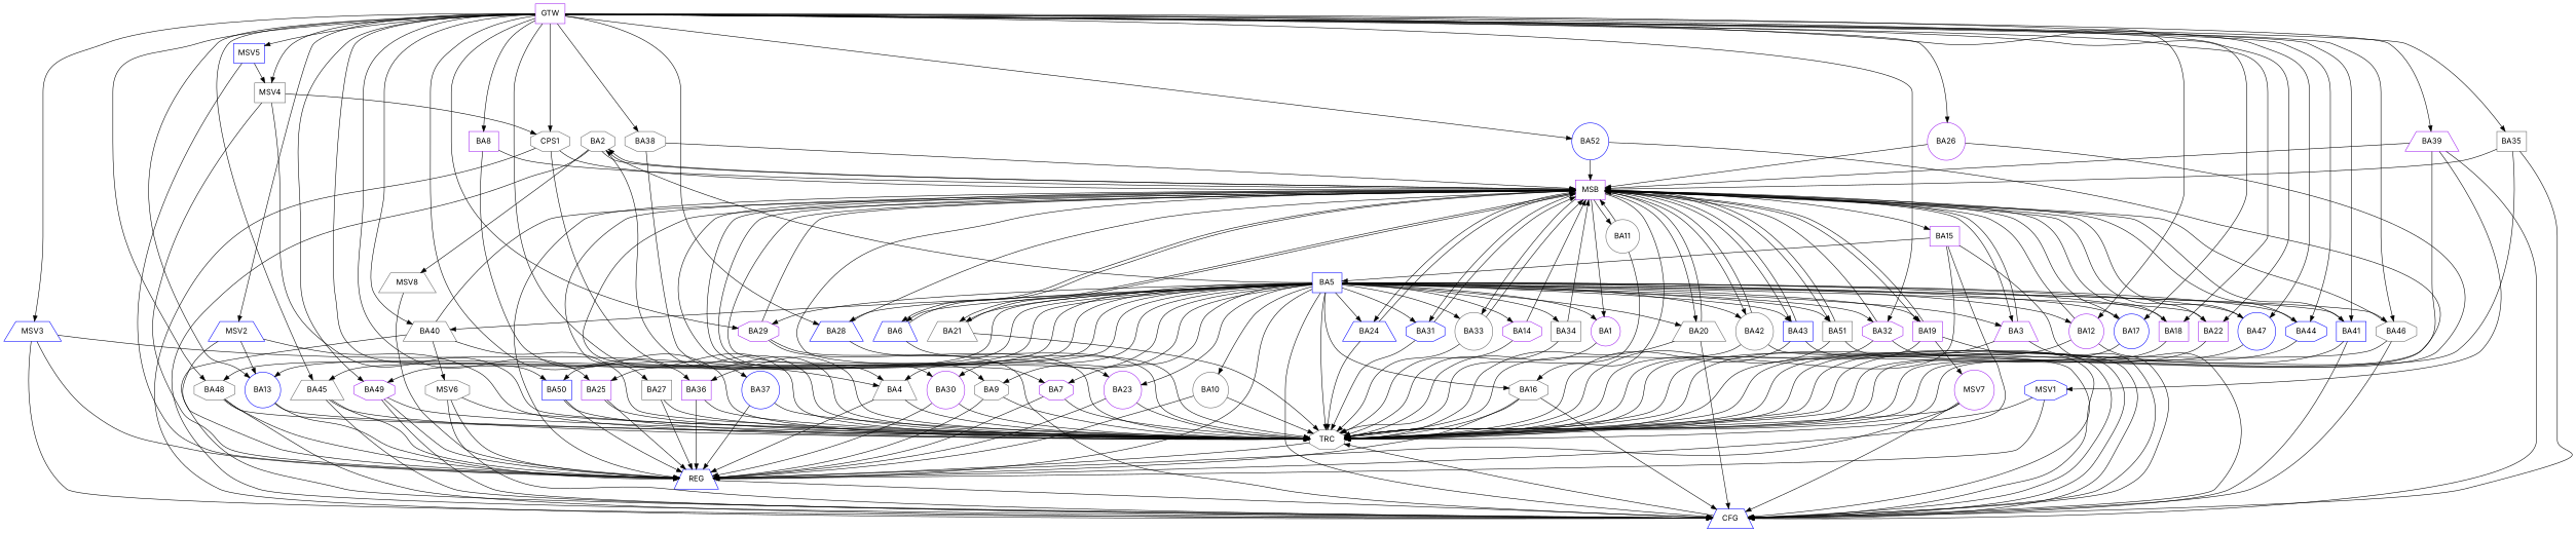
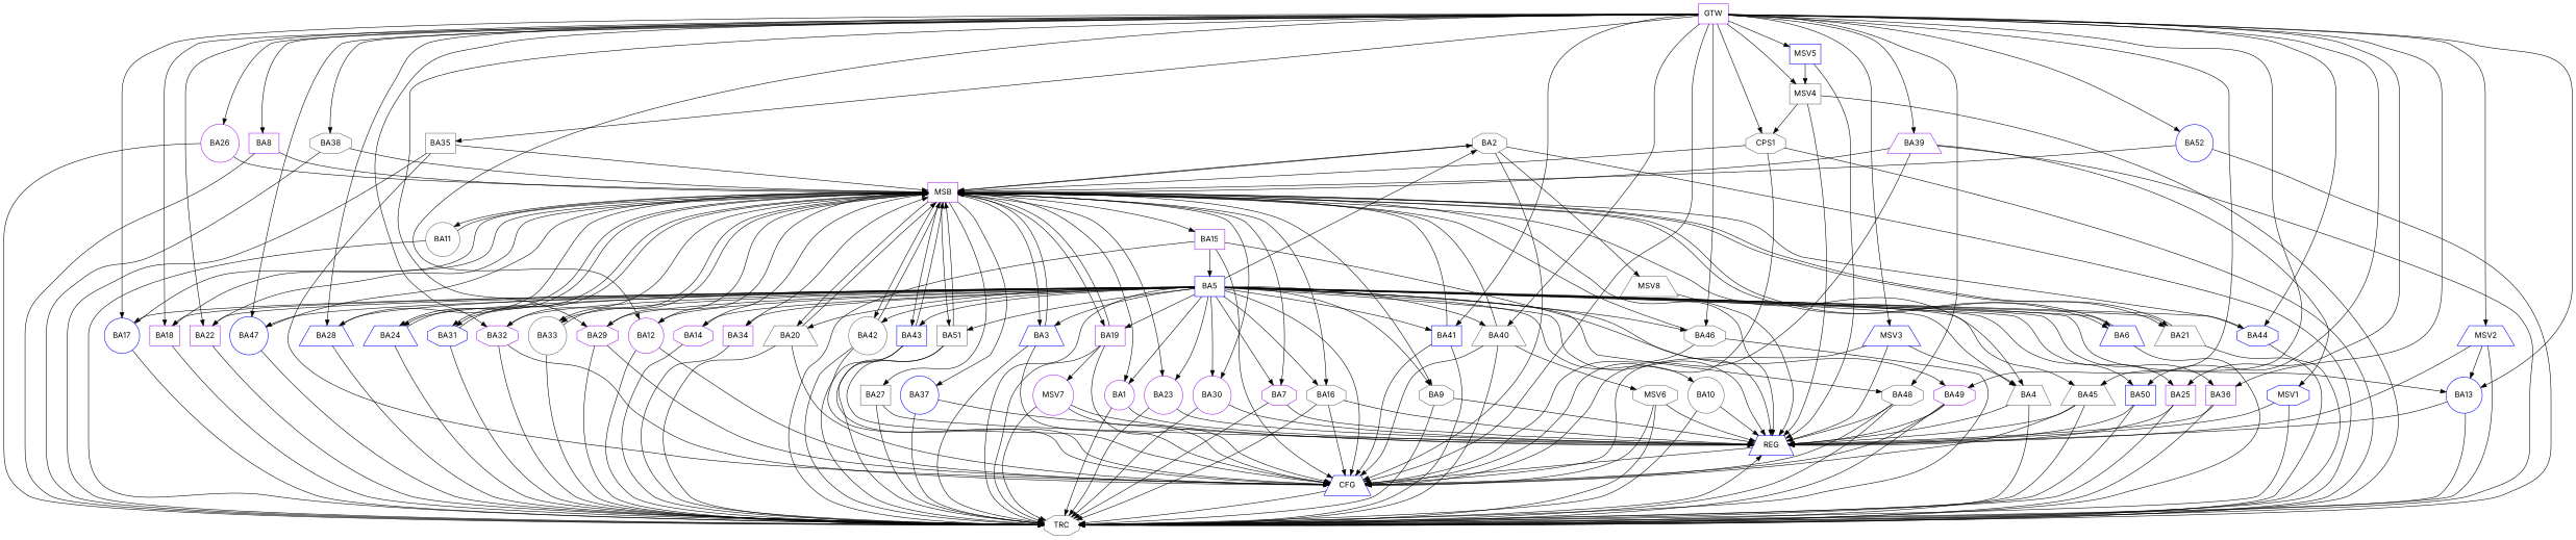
  strict digraph {
    fontname=Inter
    node [color=gray40 fontname=Inter shape=box]
    edge [fontname=Inter]
    n1 [color=purple label=BA1 shape=circle]
    n2 [color=blue label=REG shape=trapezium]
    n3 [label=TRC shape=octagon]
    n4 [color=blue label=CFG shape=trapezium]
    n5 [label=BA2 shape=octagon]
    n6 [color=purple label=MSB]
    n7 [label=MSV8 shape=trapezium]
-   n8 [color=purple label=BA3 shape=trapezium]
+   n8 [color=blue label=BA3 shape=trapezium]
    n9 [label=BA4 shape=trapezium]
    n10 [color=blue label=BA6 shape=trapezium]
    n11 [color=purple label=BA7 shape=octagon]
    n12 [label=BA9 shape=octagon]
    n13 [label=BA16 shape=octagon]
    n14 [color=purple label=BA19]
    n15 [label=BA20 shape=trapezium]
    n16 [label=BA21 shape=trapezium]
    n17 [color=purple label=BA23 shape=circle]
    n18 [color=blue label=BA24 shape=trapezium]
    n19 [color=purple label=BA30 shape=circle]
    n20 [color=blue label=BA31 shape=octagon]
    n21 [label=BA33 shape=circle]
    n22 [label=BA42 shape=circle]
    n23 [color=blue label=BA43]
    n24 [label=BA51]
    n25 [label=BA11 shape=circle]
    n26 [color=purple label=BA15]
    n27 [label=BA27]
    n28 [color=blue label=BA37 shape=circle]
    n29 [color=blue label=BA5]
    n30 [label=BA10 shape=circle]
    n31 [color=purple label=BA12 shape=circle]
    n32 [color=blue label=BA13 shape=circle]
    n33 [color=purple label=BA14 shape=octagon]
    n34 [color=blue label=BA17 shape=circle]
    n35 [color=purple label=BA18]
    n36 [color=purple label=BA22]
    n37 [color=purple label=BA25]
    n38 [color=blue label=BA28 shape=trapezium]
    n39 [color=purple label=BA29 shape=octagon]
    n40 [color=purple label=BA32 shape=octagon]
-   n41 [label=BA34]
+   n41 [color=purple label=BA34]
    n42 [color=purple label=BA36]
    n43 [label=BA40 shape=trapezium]
    n44 [color=blue label=BA41]
    n45 [label=BA45 shape=trapezium]
    n46 [label=BA46 shape=octagon]
    n47 [color=blue label=BA47 shape=circle]
    n48 [label=BA48 shape=octagon]
    n49 [color=purple label=BA49 shape=octagon]
    n50 [color=blue label=BA50]
    n51 [color=blue label=BA44 shape=octagon]
    n52 [color=purple label=MSV7 shape=circle]
    n53 [color=purple label=BA26 shape=circle]
    n54 [label=MSV6 shape=octagon]
    n55 [color=purple label=BA8]
    n56 [label=BA35]
    n57 [label=BA38 shape=octagon]
    n58 [color=purple label=BA39 shape=trapezium]
    n59 [color=blue label=MSV1 shape=octagon]
    n60 [color=blue label=BA52 shape=circle]
    n61 [label=CPS1 shape=octagon]
    n62 [color=purple label=GTW]
    n63 [color=blue label=MSV2 shape=trapezium]
    n64 [color=blue label=MSV3 shape=trapezium]
    n65 [label=MSV4]
    n66 [color=blue label=MSV5]
+   n1 -> n2
    n1 -> n3
    n2 -> n4
    n3 -> n2
    n4 -> n3
    n5 -> n3
    n5 -> n4
    n5 -> n6
    n5 -> n7
    n6 -> n1
    n6 -> n2
    n6 -> n5
    n6 -> n8
    n6 -> n9
    n6 -> n10
    n6 -> n11
    n6 -> n12
    n6 -> n13
    n6 -> n14
    n6 -> n15
    n6 -> n16
    n6 -> n17
    n6 -> n18
    n6 -> n19
    n6 -> n20
    n6 -> n21
    n6 -> n22
    n6 -> n23
    n6 -> n24
    n6 -> n25
    n6 -> n26
    n6 -> n27
    n6 -> n28
    n7 -> n2
    n8 -> n3
    n8 -> n4
    n8 -> n6
    n9 -> n2
    n9 -> n3
    n10 -> n3
    n10 -> n6
    n11 -> n2
    n11 -> n3
    n12 -> n2
    n12 -> n3
    n13 -> n2
    n13 -> n3
    n13 -> n4
    n14 -> n3
    n14 -> n4
    n14 -> n6
    n14 -> n52
    n15 -> n3
    n15 -> n4
    n15 -> n6
    n16 -> n3
    n16 -> n6
    n17 -> n2
    n17 -> n3
    n18 -> n3
    n18 -> n6
    n19 -> n2
    n19 -> n3
    n20 -> n3
    n20 -> n6
    n21 -> n3
    n21 -> n6
    n22 -> n3
    n22 -> n4
    n22 -> n6
    n23 -> n3
    n23 -> n4
    n23 -> n6
    n24 -> n3
    n24 -> n4
    n24 -> n6
    n25 -> n3
    n25 -> n6
    n26 -> n2
    n26 -> n3
    n26 -> n4
    n26 -> n29
    n27 -> n2
    n27 -> n3
    n28 -> n2
    n28 -> n3
    n29 -> n1
    n29 -> n2
    n29 -> n3
    n29 -> n4
    n29 -> n5
    n29 -> n8
    n29 -> n9
    n29 -> n10
    n29 -> n11
    n29 -> n12
    n29 -> n13
    n29 -> n14
    n29 -> n15
    n29 -> n16
    n29 -> n17
    n29 -> n18
    n29 -> n19
    n29 -> n20
    n29 -> n21
    n29 -> n22
    n29 -> n23
    n29 -> n24
    n29 -> n30
    n29 -> n31
    n29 -> n32
    n29 -> n33
    n29 -> n34
    n29 -> n35
    n29 -> n36
    n29 -> n37
    n29 -> n38
    n29 -> n39
    n29 -> n40
    n29 -> n41
    n29 -> n42
    n29 -> n43
    n29 -> n44
    n29 -> n45
    n29 -> n46
    n29 -> n47
    n29 -> n48
    n29 -> n49
    n29 -> n50
    n29 -> n51
    n30 -> n2
    n30 -> n3
    n31 -> n3
    n31 -> n4
    n31 -> n6
    n32 -> n2
    n32 -> n3
    n33 -> n3
    n33 -> n6
    n34 -> n3
    n34 -> n6
    n35 -> n3
    n35 -> n6
    n36 -> n3
    n36 -> n6
    n37 -> n2
    n37 -> n3
    n38 -> n3
    n38 -> n6
    n39 -> n3
    n39 -> n4
    n39 -> n6
    n40 -> n3
    n40 -> n4
    n40 -> n6
    n41 -> n3
    n41 -> n6
    n42 -> n2
    n42 -> n3
    n43 -> n3
    n43 -> n4
    n43 -> n6
    n43 -> n54
    n44 -> n3
    n44 -> n4
    n44 -> n6
    n45 -> n2
    n45 -> n3
    n45 -> n4
    n46 -> n3
    n46 -> n4
    n46 -> n6
    n47 -> n3
    n47 -> n6
    n48 -> n2
    n48 -> n3
    n48 -> n4
    n49 -> n2
    n49 -> n3
    n49 -> n4
    n50 -> n2
    n50 -> n3
    n51 -> n3
    n51 -> n6
    n52 -> n2
    n52 -> n3
    n52 -> n4
    n53 -> n3
    n53 -> n6
    n54 -> n2
    n54 -> n3
    n54 -> n4
    n55 -> n3
    n55 -> n6
    n56 -> n3
    n56 -> n4
    n56 -> n6
    n57 -> n3
    n57 -> n6
    n58 -> n3
    n58 -> n4
    n58 -> n6
    n58 -> n59
    n59 -> n2
    n59 -> n3
    n60 -> n3
    n60 -> n6
    n61 -> n3
    n61 -> n4
    n61 -> n6
-   n62 -> n3
+   n62 -> n4
    n62 -> n31
    n62 -> n32
    n62 -> n34
    n62 -> n35
    n62 -> n36
    n62 -> n37
    n62 -> n38
    n62 -> n39
    n62 -> n40
    n62 -> n42
    n62 -> n43
    n62 -> n44
    n62 -> n45
    n62 -> n46
    n62 -> n47
    n62 -> n48
    n62 -> n49
    n62 -> n50
    n62 -> n51
    n62 -> n53
    n62 -> n55
    n62 -> n56
    n62 -> n57
    n62 -> n58
    n62 -> n60
    n62 -> n61
    n62 -> n63
    n62 -> n64
    n62 -> n65
    n62 -> n66
    n63 -> n2
    n63 -> n3
    n63 -> n32
    n64 -> n2
    n64 -> n4
    n64 -> n9
    n65 -> n2
    n65 -> n3
    n65 -> n61
    n66 -> n2
    n66 -> n65
  }
